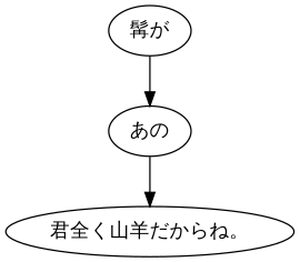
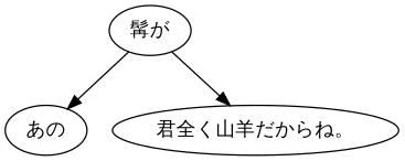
  digraph {
    n1 [label="あの"]
    n2 [label="髯が"]
    n3 [label="君全く山羊だからね。"]
    n2 -> n1
-   n1 -> n3
+   n2 -> n3
  }
